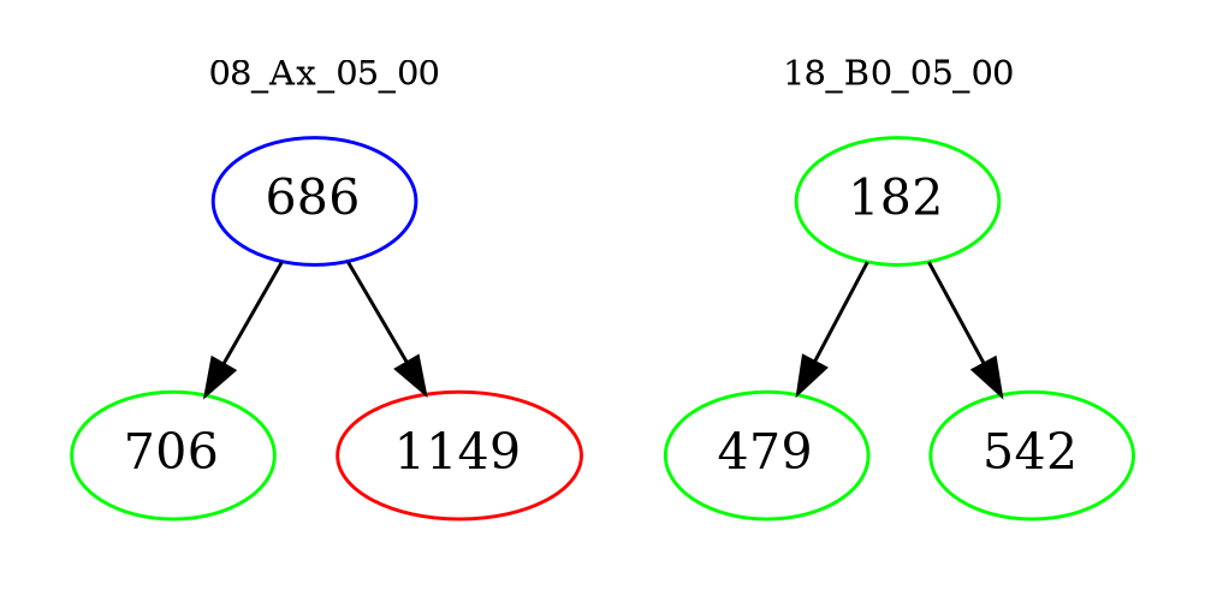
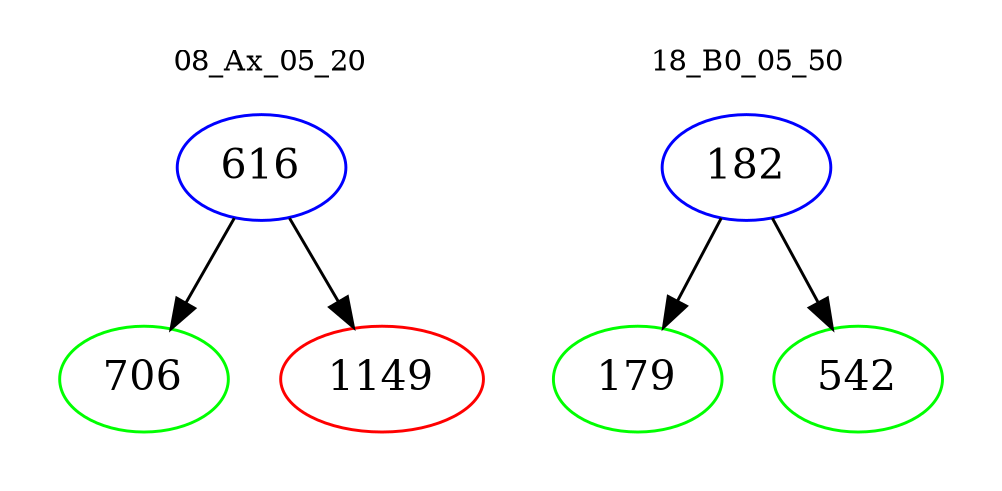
  digraph {
    node [color=green]
    edge [color=black]
-   n1 [color=blue label=686]
+   n1 [color=blue label=616]
    n2 [label=706]
    n3 [color=red label=1149]
-   n4 [label=182]
-   n5 [label=479]
+   n4 [color=blue label=182]
+   n5 [label=179]
    n6 [label=542]
    subgraph cluster_1 {
      color=white
      fontsize=10
-     label="08_Ax_05_00"
+     label="08_Ax_05_20"
      n1
      n2
      n3
    }
    subgraph cluster_2 {
      color=white
      fontsize=10
-     label="18_B0_05_00"
+     label="18_B0_05_50"
      n4
      n5
      n6
    }
    n1 -> n2
    n1 -> n3
    n4 -> n5
    n4 -> n6
  }
